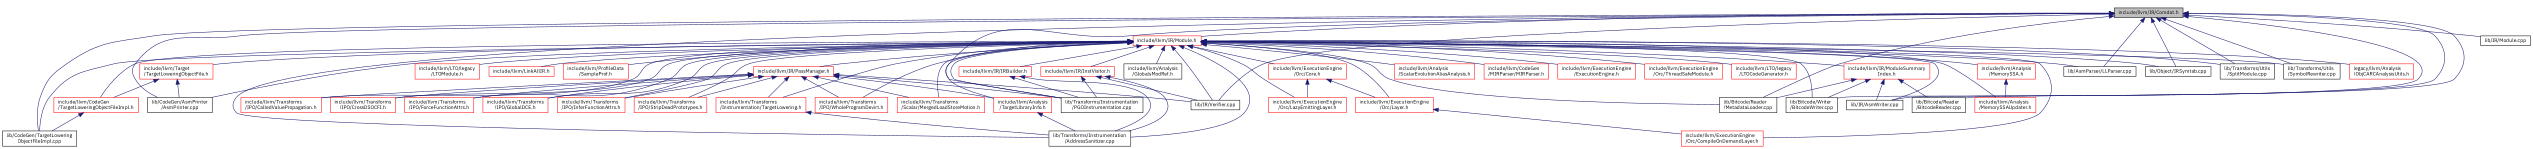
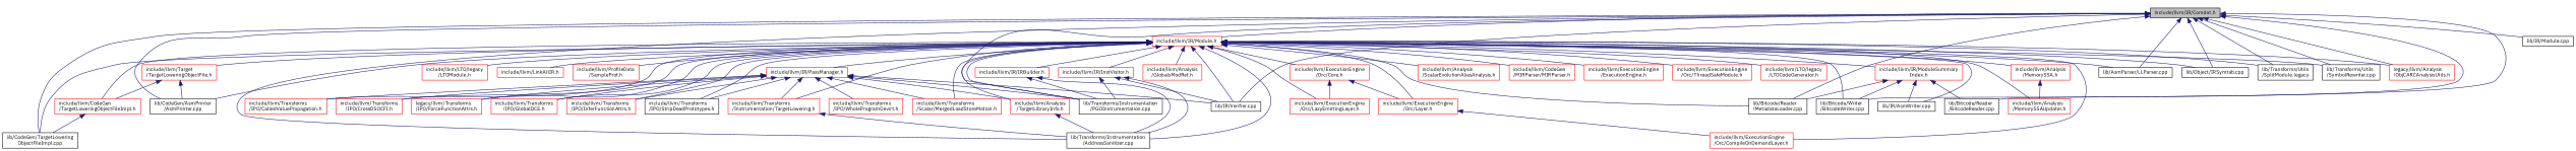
  digraph {
    fontname="IBM Plex Sans"
    node [color=red fontname="IBM Plex Sans" fontsize=10 shape=box]
    edge [color=midnightblue dir=back fontname="IBM Plex Sans" fontsize=10 labelfontname=Helvetica labelfontsize=10 style=solid]
    n1 [color=black fillcolor=grey75 fontcolor=black height=0.2 label="include/llvm/IR/Comdat.h" style=filled width=0.4]
    n2 [height=0.2 label="include/llvm/IR/Module.h" width=0.4]
    n3 [color=black height=0.2 label="lib/Transforms/Instrumentation\l/AddressSanitizer.cpp" width=0.4]
    n4 [color=black height=0.2 label="lib/CodeGen/TargetLowering\lObjectFileImpl.cpp" width=0.4]
    n5 [color=black height=0.2 label="lib/Transforms/Instrumentation\l/PGOInstrumentation.cpp" width=0.4]
    n6 [color=black height=0.2 label="lib/IR/Verifier.cpp" width=0.4]
    n7 [color=black height=0.2 label="lib/Bitcode/Reader\l/BitcodeReader.cpp" width=0.4]
    n8 [color=black height=0.2 label="lib/Bitcode/Reader\l/MetadataLoader.cpp" width=0.4]
    n9 [color=black height=0.2 label="lib/Bitcode/Writer\l/BitcodeWriter.cpp" width=0.4]
    n10 [color=black height=0.2 label="lib/IR/AsmWriter.cpp" width=0.4]
    n11 [color=black height=0.2 label="lib/CodeGen/AsmPrinter\l/AsmPrinter.cpp" width=0.4]
    n12 [color=black height=0.2 label="lib/AsmParser/LLParser.cpp" width=0.4]
    n13 [color=black height=0.2 label="lib/IR/Module.cpp" width=0.4]
    n14 [color=black height=0.2 label="lib/Object/IRSymtab.cpp" width=0.4]
-   n15 [color=black height=0.2 label="lib/Transforms/Utils\l/SplitModule.cpp" width=0.4]
+   n15 [color=black height=0.2 label="lib/Transforms/Utils\l/SplitModule.legacy" width=0.4]
    n16 [color=black height=0.2 label="lib/Transforms/Utils\l/SymbolRewriter.cpp" width=0.4]
-   n17 [color=black height=0.2 label="include/llvm/Analysis\l/GlobalsModRef.h" width=0.4]
+   n17 [height=0.2 label="include/llvm/Analysis\l/GlobalsModRef.h" width=0.4]
    n18 [height=0.2 label="include/llvm/Analysis\l/MemorySSA.h" width=0.4]
    n19 [height=0.2 label="include/llvm/Analysis\l/MemorySSAUpdater.h" width=0.4]
    n20 [height=0.2 label="legacy/llvm/Analysis\l/ObjCARCAnalysisUtils.h" width=0.4]
    n21 [height=0.2 label="include/llvm/Analysis\l/ScalarEvolutionAliasAnalysis.h" width=0.4]
    n22 [height=0.2 label="include/llvm/Analysis\l/TargetLibraryInfo.h" width=0.4]
    n23 [height=0.2 label="include/llvm/CodeGen\l/MIRParser/MIRParser.h" width=0.4]
    n24 [height=0.2 label="include/llvm/CodeGen\l/TargetLoweringObjectFileImpl.h" width=0.4]
    n25 [height=0.2 label="include/llvm/ExecutionEngine\l/ExecutionEngine.h" width=0.4]
    n26 [height=0.2 label="include/llvm/ExecutionEngine\l/Orc/CompileOnDemandLayer.h" width=0.4]
    n27 [height=0.2 label="include/llvm/ExecutionEngine\l/Orc/Core.h" width=0.4]
    n28 [height=0.2 label="include/llvm/ExecutionEngine\l/Orc/Layer.h" width=0.4]
    n29 [height=0.2 label="include/llvm/ExecutionEngine\l/Orc/LazyEmittingLayer.h" width=0.4]
    n30 [height=0.2 label="include/llvm/ExecutionEngine\l/Orc/ThreadSafeModule.h" width=0.4]
    n31 [height=0.2 label="include/llvm/IR/IRBuilder.h" width=0.4]
    n32 [height=0.2 label="include/llvm/IR/InstVisitor.h" width=0.4]
    n33 [height=0.2 label="include/llvm/IR/ModuleSummary\lIndex.h" width=0.4]
    n34 [height=0.2 label="include/llvm/IR/PassManager.h" width=0.4]
    n35 [height=0.2 label="include/llvm/Transforms\l/IPO/CalledValuePropagation.h" width=0.4]
    n36 [height=0.2 label="include/llvm/Transforms\l/IPO/CrossDSOCFI.h" width=0.4]
-   n37 [height=0.2 label="include/llvm/Transforms\l/IPO/ForceFunctionAttrs.h" width=0.4]
+   n37 [height=0.2 label="legacy/llvm/Transforms\l/IPO/ForceFunctionAttrs.h" width=0.4]
    n38 [height=0.2 label="include/llvm/Transforms\l/IPO/GlobalDCE.h" width=0.4]
    n39 [height=0.2 label="include/llvm/Transforms\l/IPO/InferFunctionAttrs.h" width=0.4]
-   n40 [height=0.2 label="include/llvm/Transforms\l/IPO/StripDeadPrototypes.h" width=0.4]
+   n40 [color=black height=0.2 label="include/llvm/Transforms\l/IPO/StripDeadPrototypes.h" width=0.4]
    n41 [height=0.2 label="include/llvm/Transforms\l/IPO/WholeProgramDevirt.h" width=0.4]
    n42 [height=0.2 label="include/llvm/Transforms\l/Instrumentation/TargetLowering.h" width=0.4]
    n43 [height=0.2 label="include/llvm/Transforms\l/Scalar/MergedLoadStoreMotion.h" width=0.4]
    n44 [height=0.2 label="include/llvm/LTO/legacy\l/LTOCodeGenerator.h" width=0.4]
    n45 [height=0.2 label="include/llvm/LTO/legacy\l/LTOModule.h" width=0.4]
    n46 [height=0.2 label="include/llvm/LinkAllIR.h" width=0.4]
    n47 [height=0.2 label="include/llvm/ProfileData\l/SampleProf.h" width=0.4]
    n48 [height=0.2 label="include/llvm/Target\l/TargetLoweringObjectFile.h" width=0.4]
    n1 -> n2
    n1 -> n3
    n1 -> n4
    n1 -> n5
    n1 -> n6
    n1 -> n7
    n1 -> n8
    n1 -> n9
-   n1 -> n10
+   n1 -> n20
    n1 -> n11
    n1 -> n12
    n1 -> n13
    n1 -> n14
    n1 -> n15
    n1 -> n16
    n2 -> n3
    n2 -> n4
    n2 -> n5
    n2 -> n6
    n2 -> n8
    n2 -> n9
    n2 -> n10
    n2 -> n11
    n2 -> n12
    n2 -> n14
    n2 -> n15
    n2 -> n16
    n2 -> n17
    n2 -> n18
    n2 -> n19
    n2 -> n20
    n2 -> n21
    n2 -> n22
    n2 -> n23
    n2 -> n24
    n2 -> n25
    n2 -> n26
    n2 -> n27
    n2 -> n28
    n2 -> n29
    n2 -> n30
    n2 -> n31
    n2 -> n32
    n2 -> n33
    n2 -> n34
    n2 -> n35
    n2 -> n36
    n2 -> n37
    n2 -> n38
    n2 -> n39
    n2 -> n40
-   n2 -> n41
    n2 -> n42
    n2 -> n43
    n2 -> n44
    n2 -> n45
    n2 -> n46
    n2 -> n47
    n2 -> n48
    n18 -> n19
    n22 -> n3
    n24 -> n4
    n27 -> n28
    n27 -> n29
    n28 -> n26
    n31 -> n3
    n31 -> n5
    n32 -> n3
    n32 -> n5
    n32 -> n6
    n33 -> n7
    n33 -> n8
    n33 -> n9
    n33 -> n10
    n34 -> n5
    n34 -> n6
    n34 -> n22
    n34 -> n35
    n34 -> n36
    n34 -> n37
    n34 -> n38
    n34 -> n39
    n34 -> n40
    n34 -> n41
    n34 -> n42
    n34 -> n43
    n42 -> n3
    n48 -> n11
    n48 -> n24
  }
